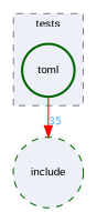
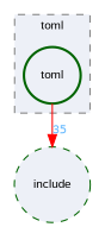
  digraph {
    compound=true
    fontname="Liberation Sans"
    node [color=darkgreen fillcolor="#edf0f7" fontname="Liberation Sans" fontsize=10 shape=circle]
    n1 [height=0.2 label=toml style="filled,bold" width=0.4]
    n2 [height=0.2 label=include style="filled,dashed" width=0.4]
    subgraph cluster_1 {
      bgcolor="#edf0f7"
      fontsize=10
-     label=tests
+     label=toml
      pencolor=grey50
      style="filled,dashed"
      n1
    }
    n1 -> n2 [color=red fontcolor=steelblue1 fontname="Liberation Sans" fontsize=10 headlabel=35 labeldistance=1.5 labelfontname=Helvetica labelfontsize=10]
  }
